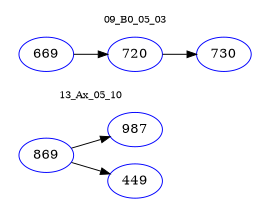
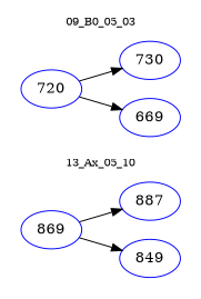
  digraph {
    rankdir=LR
    node [color=blue]
    edge [color=black]
    n1 [label=869]
-   n2 [label=449]
-   n3 [label=987]
+   n2 [label=849]
+   n3 [label=887]
    n4 [label=720]
    n5 [label=669]
    n6 [label=730]
    subgraph cluster_1 {
      color=white
      fontsize=10
      label="13_Ax_05_10"
      n1
      n2
      n3
    }
    subgraph cluster_2 {
      color=white
      fontsize=10
      label="09_B0_05_03"
      n4
      n5
      n6
    }
    n1 -> n2
    n1 -> n3
-   n5 -> n4
+   n4 -> n5
    n4 -> n6
  }
